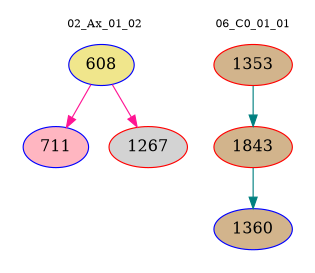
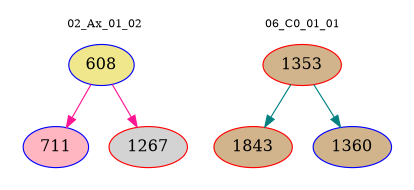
  digraph {
    node [color=blue fillcolor=tan style=filled]
    edge [color=deeppink]
    n1 [fillcolor=khaki label=608]
    n2 [fillcolor=lightpink label=711]
    n3 [color=red fillcolor=lightgrey label=1267]
    n4 [color=red label=1353]
    n5 [color=red label=1843]
    n6 [label=1360]
    subgraph cluster_1 {
      color=white
      fontsize=10
      label="02_Ax_01_02"
      n1
      n2
      n3
    }
    subgraph cluster_2 {
      color=white
      fontsize=10
      label="06_C0_01_01"
      n4
      n5
      n6
    }
    n1 -> n2
    n1 -> n3
    n4 -> n5 [color=teal]
-   n5 -> n6 [color=teal]
+   n4 -> n6 [color=teal]
  }
